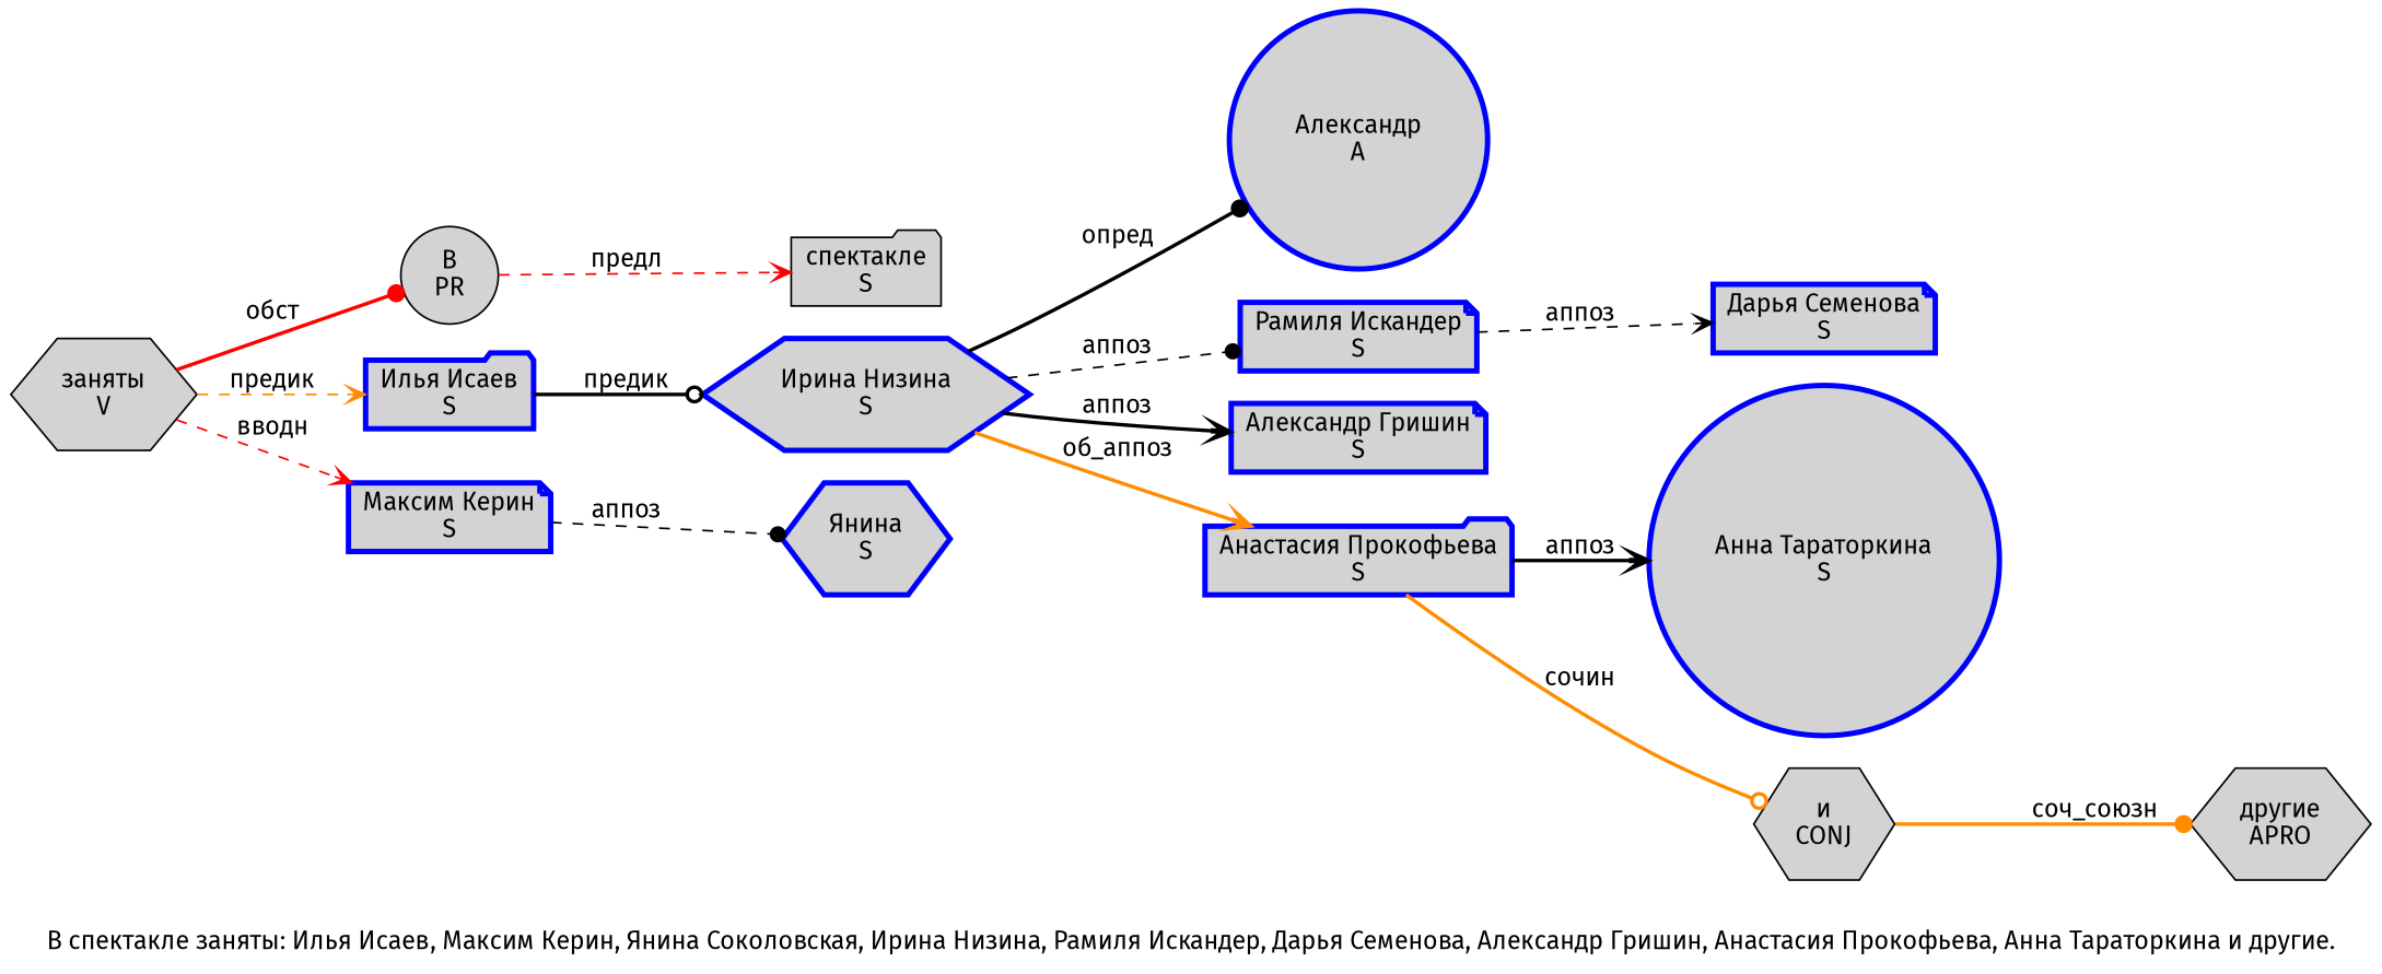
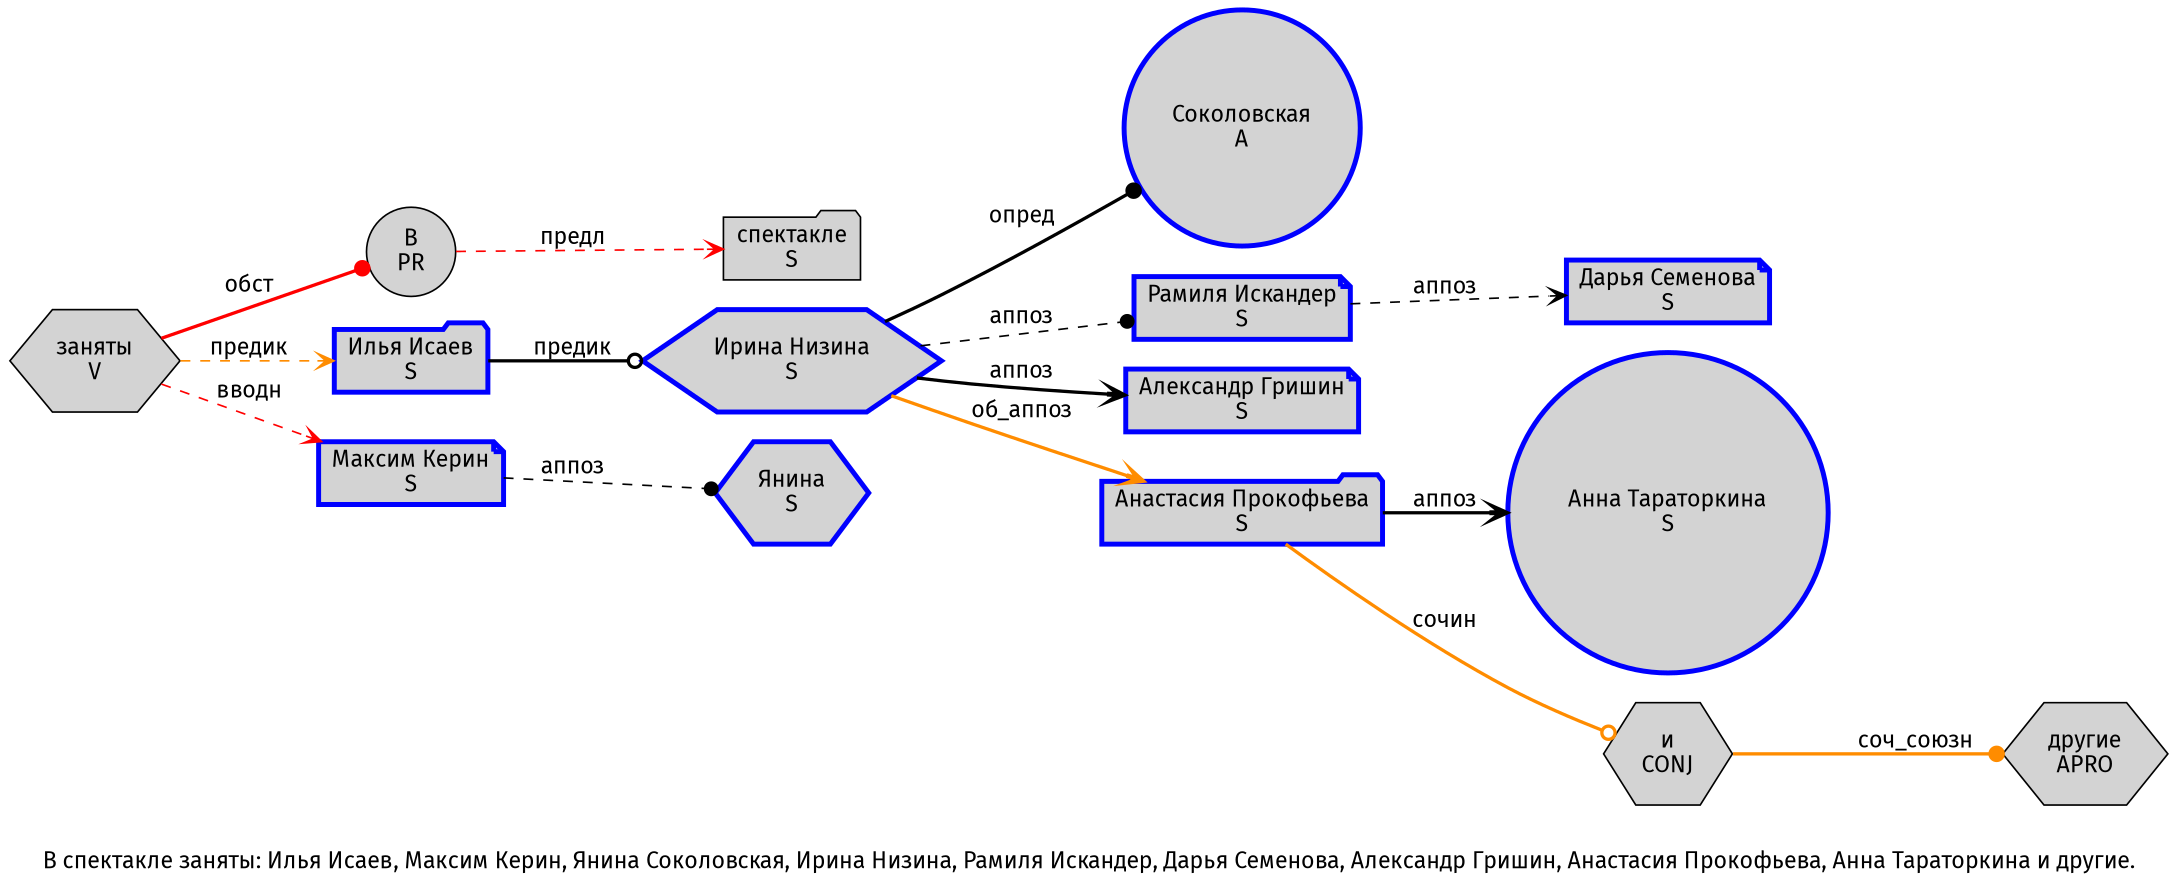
  digraph {
    fontname="Fira Sans"
    label="В спектакле заняты: Илья Исаев, Максим Керин, Янина Соколовская, Ирина Низина, Рамиля Искандер, Дарья Семенова, Александр Гришин, Анастасия Прокофьева, Анна Тараторкина и другие."
    rankdir=LR
    node [fillcolor=lightgray fontname="Fira Sans" penwidth=3 shape=hexagon style=filled color=blue]
    edge [arrowhead=vee color=black fontname="Fira Sans" style=bold]
    n1 [label="В\nPR" penwidth=1 shape=circle color=""]
    n2 [label="спектакле\nS" penwidth=1 shape=folder color=""]
    n3 [label="заняты\nV" penwidth=1 color=""]
    n4 [label="Илья Исаев\nS" shape=folder]
    n5 [label="Максим Керин\nS" shape=note]
    n6 [label="Ирина Низина\nS"]
    n7 [label="Янина\nS"]
-   n8 [label="Александр\nA" shape=circle]
+   n8 [label="Соколовская\nA" shape=circle]
    n9 [label="Рамиля Искандер\nS" shape=note]
    n10 [label="Александр Гришин\nS" shape=note]
    n11 [label="Анастасия Прокофьева\nS" shape=folder]
    n12 [label="Дарья Семенова\nS" shape=note]
    n13 [label="Анна Тараторкина\nS" shape=circle]
    n14 [label="и\nCONJ" penwidth=1 color=""]
    n15 [label="другие\nAPRO" penwidth=1 color=""]
    n1 -> n2 [color=red label="предл" style=dashed]
    n3 -> n1 [arrowhead=dot color=red label="обст"]
    n3 -> n4 [color=darkorange label="предик" style=dashed]
    n3 -> n5 [color=red label="вводн" style=dashed]
    n4 -> n6 [arrowhead=odot label="предик"]
    n5 -> n7 [arrowhead=dot label="аппоз" style=dashed]
    n6 -> n8 [arrowhead=dot label="опред"]
    n6 -> n9 [arrowhead=dot label="аппоз" style=dashed]
    n6 -> n10 [label="аппоз"]
    n6 -> n11 [color=darkorange label="об_аппоз"]
    n9 -> n12 [label="аппоз" style=dashed]
    n11 -> n13 [label="аппоз"]
    n11 -> n14 [arrowhead=odot color=darkorange label="сочин"]
    n14 -> n15 [arrowhead=dot color=darkorange label="соч_союзн"]
  }
